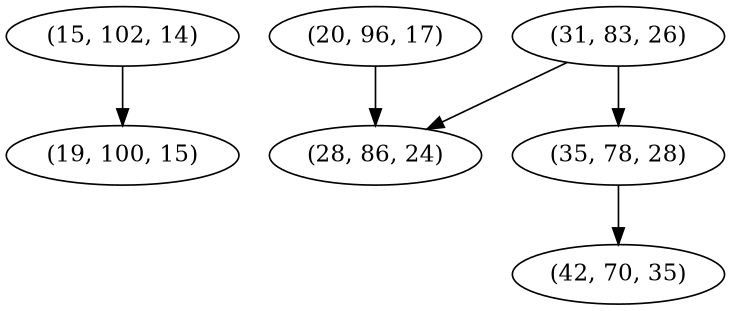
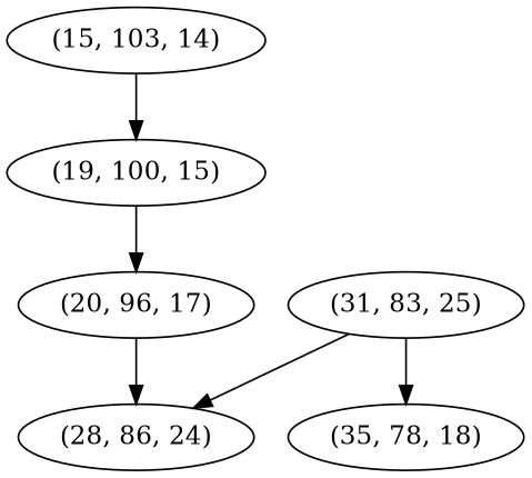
  digraph {
    n1 [label="(19, 100, 15)"]
-   "(15, 102, 14)"
+   "(15, 102, 14)" [label="(15, 103, 14)"]
    "(20, 96, 17)"
    "(28, 86, 24)"
-   "(31, 83, 26)"
-   "(35, 78, 28)"
-   "(42, 70, 35)"
+   "(31, 83, 26)" [label="(31, 83, 25)"]
+   "(35, 78, 28)" [label="(35, 78, 18)"]
+   n1 -> "(20, 96, 17)"
    "(15, 102, 14)" -> n1
    "(20, 96, 17)" -> "(28, 86, 24)"
    "(31, 83, 26)" -> "(28, 86, 24)"
    "(31, 83, 26)" -> "(35, 78, 28)"
-   "(35, 78, 28)" -> "(42, 70, 35)"
  }
